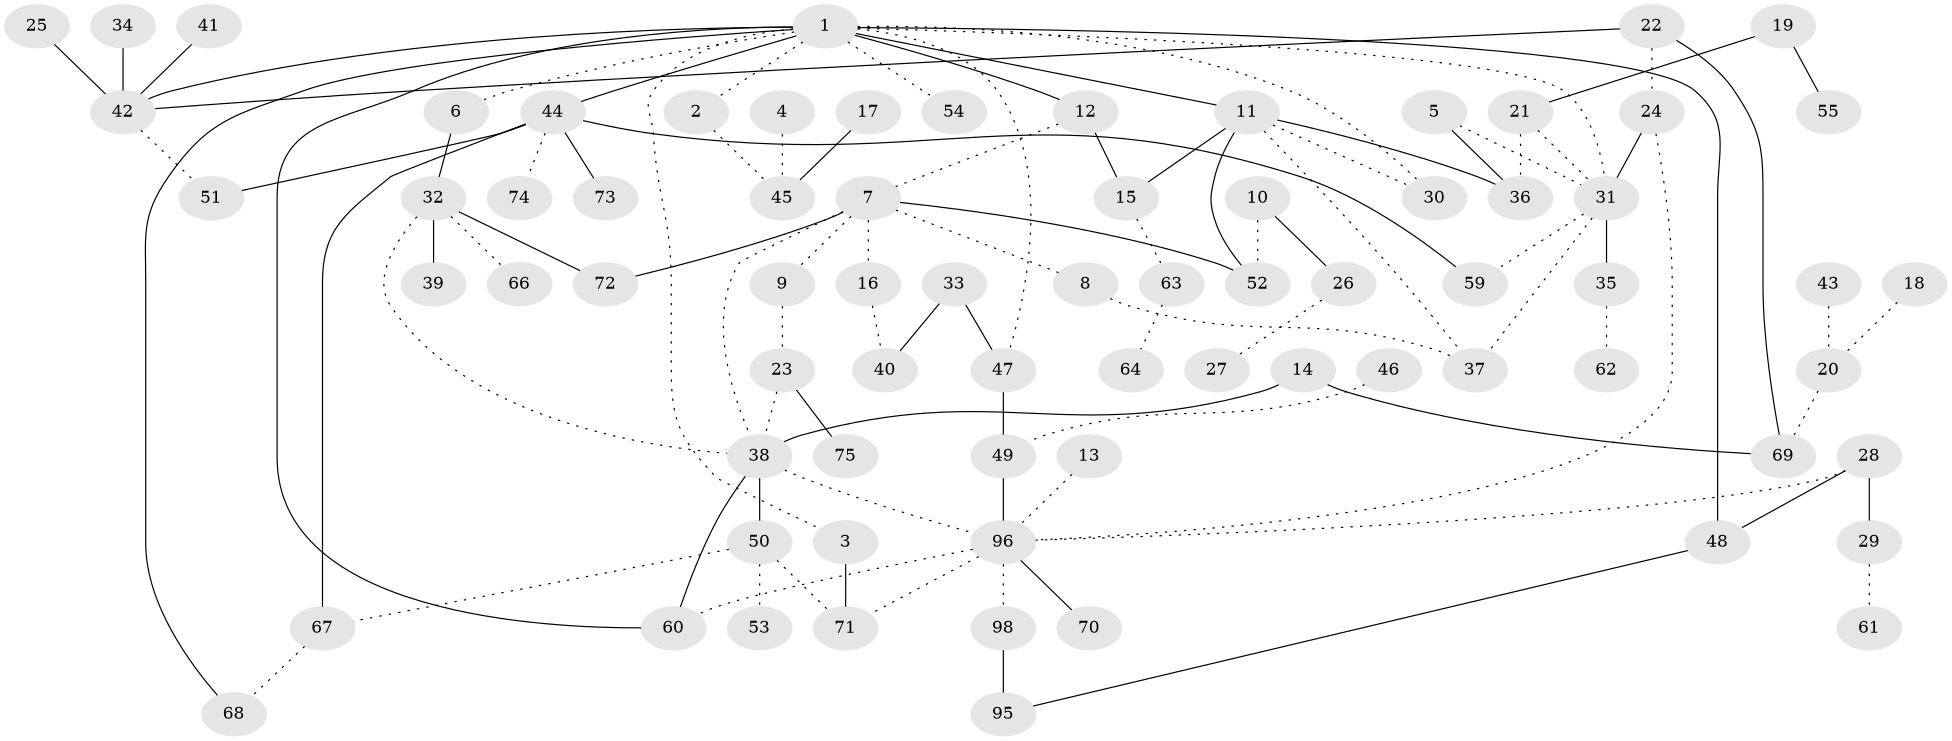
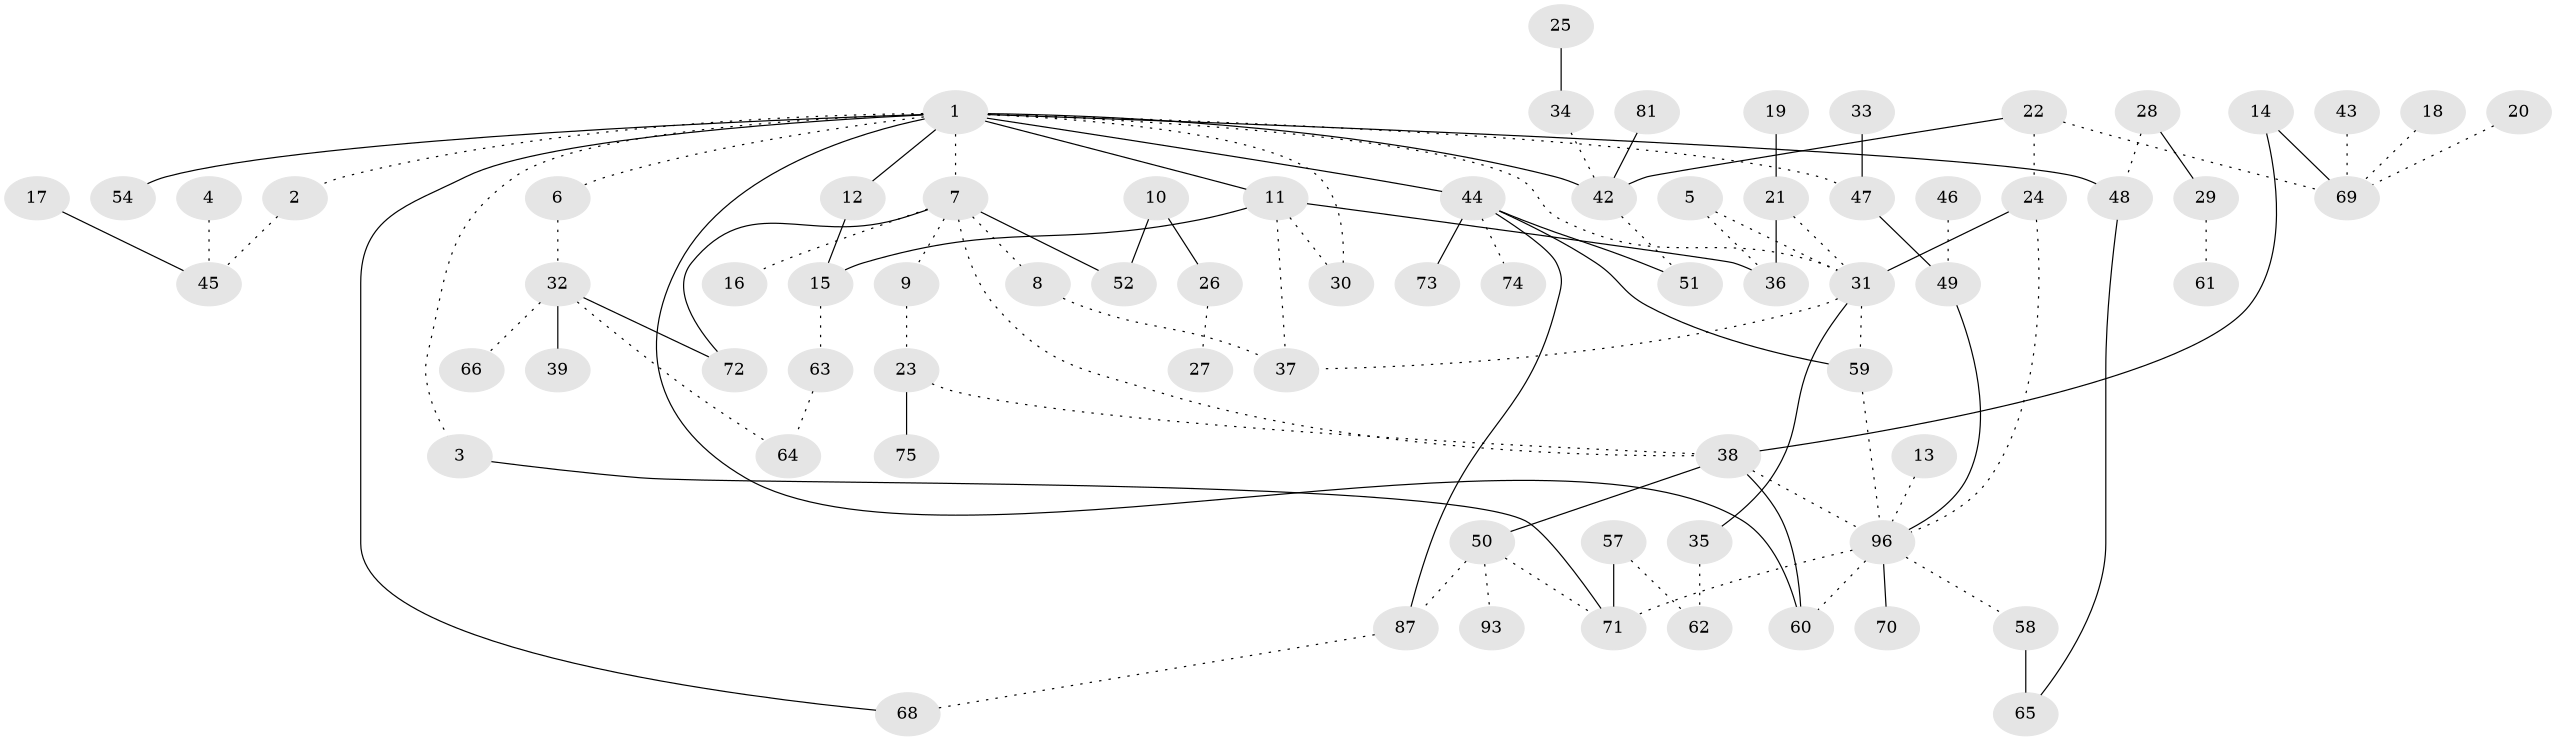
  graph {
    node [color=gray90 style=filled]
    edge [style=dotted weight=1.0]
    1
    2
    3
    6
    7
    11
    12
    30
    31
    42
    44
    47
    48
    54
    60
    68
    45
    71
    32
    8
    9
    16
    38
    52
    72
    36
    37
    15
    35
    59
    51
-   67
+   67 [label=87]
    73
    74
    49
-   65 [label=95]
+   65
    4
    5
    39
    64
    66
    23
-   40
    n44 [label=96]
    50
    75
    10
    26
    27
    63
    13
-   58 [label=98]
+   58
    70
    14
    69
    17
    18
    19
    21
-   55
    20
    22
    24
    25
    28
    29
    61
    62
    33
    34
-   53
-   41
+   53 [label=93]
+   41 [label=81]
    43
    46
+   57
    1 -- 2
    1 -- 3
    1 -- 6
-   12 -- 7
+   1 -- 7
    1 -- 11 [style=solid]
    1 -- 12 [style=solid]
    1 -- 30
    1 -- 31
    1 -- 42 [style=solid]
    1 -- 44 [style=solid]
    1 -- 47
    1 -- 48 [style=solid]
-   1 -- 54
+   1 -- 54 [style=solid]
    1 -- 60 [style=solid]
    1 -- 68 [style=solid]
    2 -- 45
    3 -- 71 [style=solid]
-   6 -- 32 [style=solid]
+   6 -- 32
    7 -- 8
    7 -- 9
    7 -- 16
    7 -- 38
    7 -- 52 [style=solid]
    7 -- 72 [style=solid]
    11 -- 30
-   11 -- 52 [style=solid]
    11 -- 36 [style=solid]
    11 -- 37
    11 -- 15 [style=solid]
    12 -- 15 [style=solid]
    31 -- 37
    31 -- 35 [style=solid]
    31 -- 59
    42 -- 51
    44 -- 59 [style=solid]
    44 -- 51 [style=solid]
    44 -- 67 [style=solid]
    44 -- 73 [style=solid]
    44 -- 74
    47 -- 49 [style=solid]
    48 -- 65 [style=solid]
    32 -- 72 [style=solid]
    32 -- 39 [style=solid]
-   32 -- 38
+   32 -- 64
    32 -- 66
    8 -- 37
    9 -- 23
-   16 -- 40
    38 -- 60 [style=solid]
    38 -- n44 [weight=2.0]
    38 -- 50 [style=solid]
    15 -- 63
    35 -- 62
    67 -- 68
    49 -- n44 [style=solid]
    4 -- 45
    5 -- 31
-   5 -- 36 [style=solid]
+   5 -- 36
    23 -- 38
    23 -- 75 [style=solid]
    n44 -- 60
    n44 -- 71
    n44 -- 58
    n44 -- 70 [style=solid]
    50 -- 71
    50 -- 67
    50 -- 53
-   10 -- 52
+   10 -- 52 [style=solid]
    10 -- 26 [style=solid]
    26 -- 27
    63 -- 64
    13 -- n44
    58 -- 65 [style=solid weight=2.0]
    14 -- 38 [style=solid]
    14 -- 69 [style=solid]
    17 -- 45 [style=solid]
-   18 -- 20
+   18 -- 69
    19 -- 21 [style=solid]
-   19 -- 55 [style=solid]
    21 -- 31
-   21 -- 36
+   21 -- 36 [style=solid]
    20 -- 69
    22 -- 42 [style=solid]
-   22 -- 69 [style=solid]
+   22 -- 69
    22 -- 24
    24 -- 31 [style=solid]
    24 -- n44
-   25 -- 42 [style=solid]
-   28 -- 48 [style=solid]
-   28 -- n44
+   25 -- 34 [style=solid]
+   28 -- 48
+   59 -- n44
    28 -- 29 [style=solid]
    29 -- 61
    33 -- 47 [style=solid]
-   33 -- 40 [style=solid]
-   34 -- 42 [style=solid]
+   34 -- 42
    41 -- 42 [style=solid]
-   43 -- 20
+   43 -- 69
    46 -- 49
+   57 -- 71 [style=solid weight=2.0]
+   57 -- 62
  }
